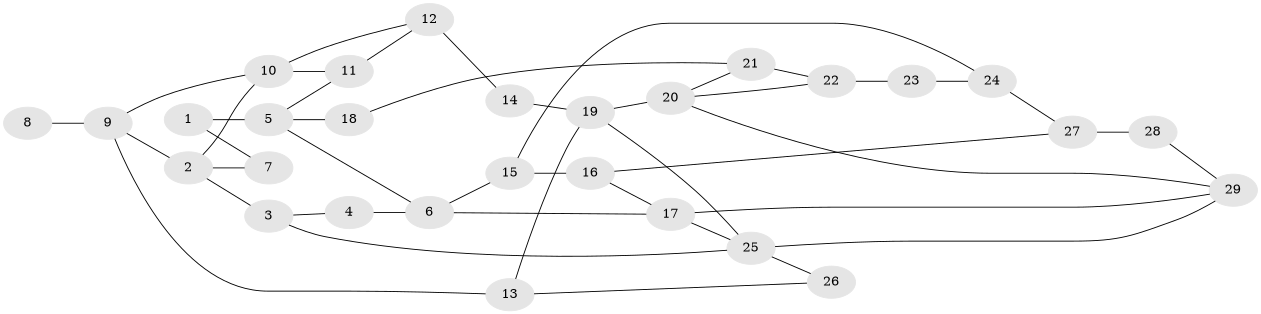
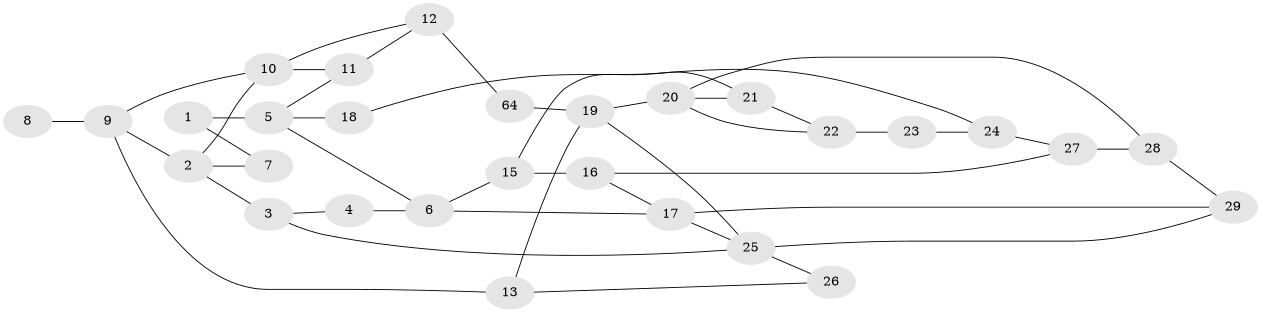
  graph {
    rankdir=LR
    node [color=gray90 style=filled]
    edge [weight=1.0]
    1
    5
    7
    2
    3
    10
    6
    11
    18
    4
    25
    12
    8
    9
    26
    29
    15
    17
    21
    16
    24
    13
    19
-   14
+   14 [label=64]
    20
    27
    28
    22
    23
    1 -- 5
    1 -- 7 [weight=2.0]
    5 -- 6 [weight=2.0]
    5 -- 11
    5 -- 18 [weight=2.0]
    2 -- 7
    2 -- 3
    2 -- 10 [weight=2.0]
    3 -- 4
    3 -- 25
    10 -- 11
    10 -- 12
    6 -- 15
    6 -- 17 [weight=2.0]
    11 -- 12
    18 -- 21
    4 -- 6 [weight=2.0]
    25 -- 26 [weight=2.0]
    25 -- 29
    12 -- 14
    8 -- 9 [weight=2.0]
    9 -- 2
    9 -- 10 [weight=2.0]
    9 -- 13
    15 -- 16
    15 -- 24
    17 -- 25
    17 -- 29
    21 -- 22
    16 -- 17 [weight=2.0]
    16 -- 27
    24 -- 27
    13 -- 26
    13 -- 19
    19 -- 25 [weight=2.0]
    19 -- 20 [weight=2.0]
    14 -- 19
    20 -- 21
-   20 -- 29
+   20 -- 28
    20 -- 22
    27 -- 28
    28 -- 29
    22 -- 23
    23 -- 24 [weight=2.0]
  }
